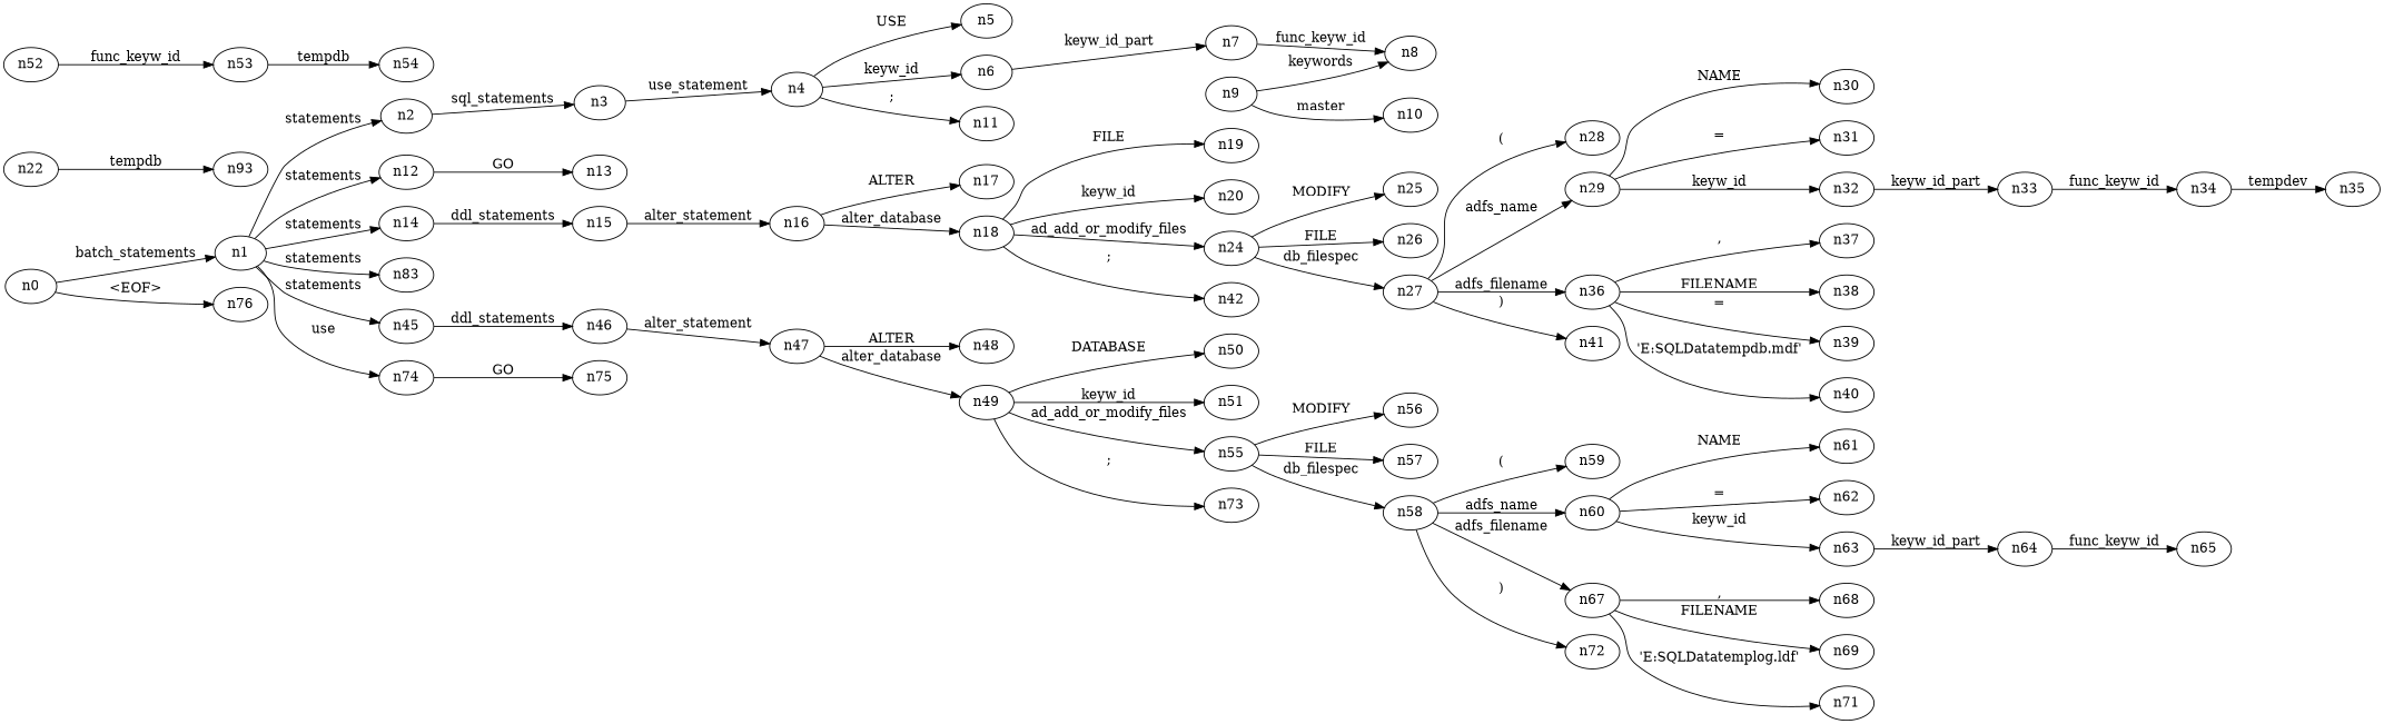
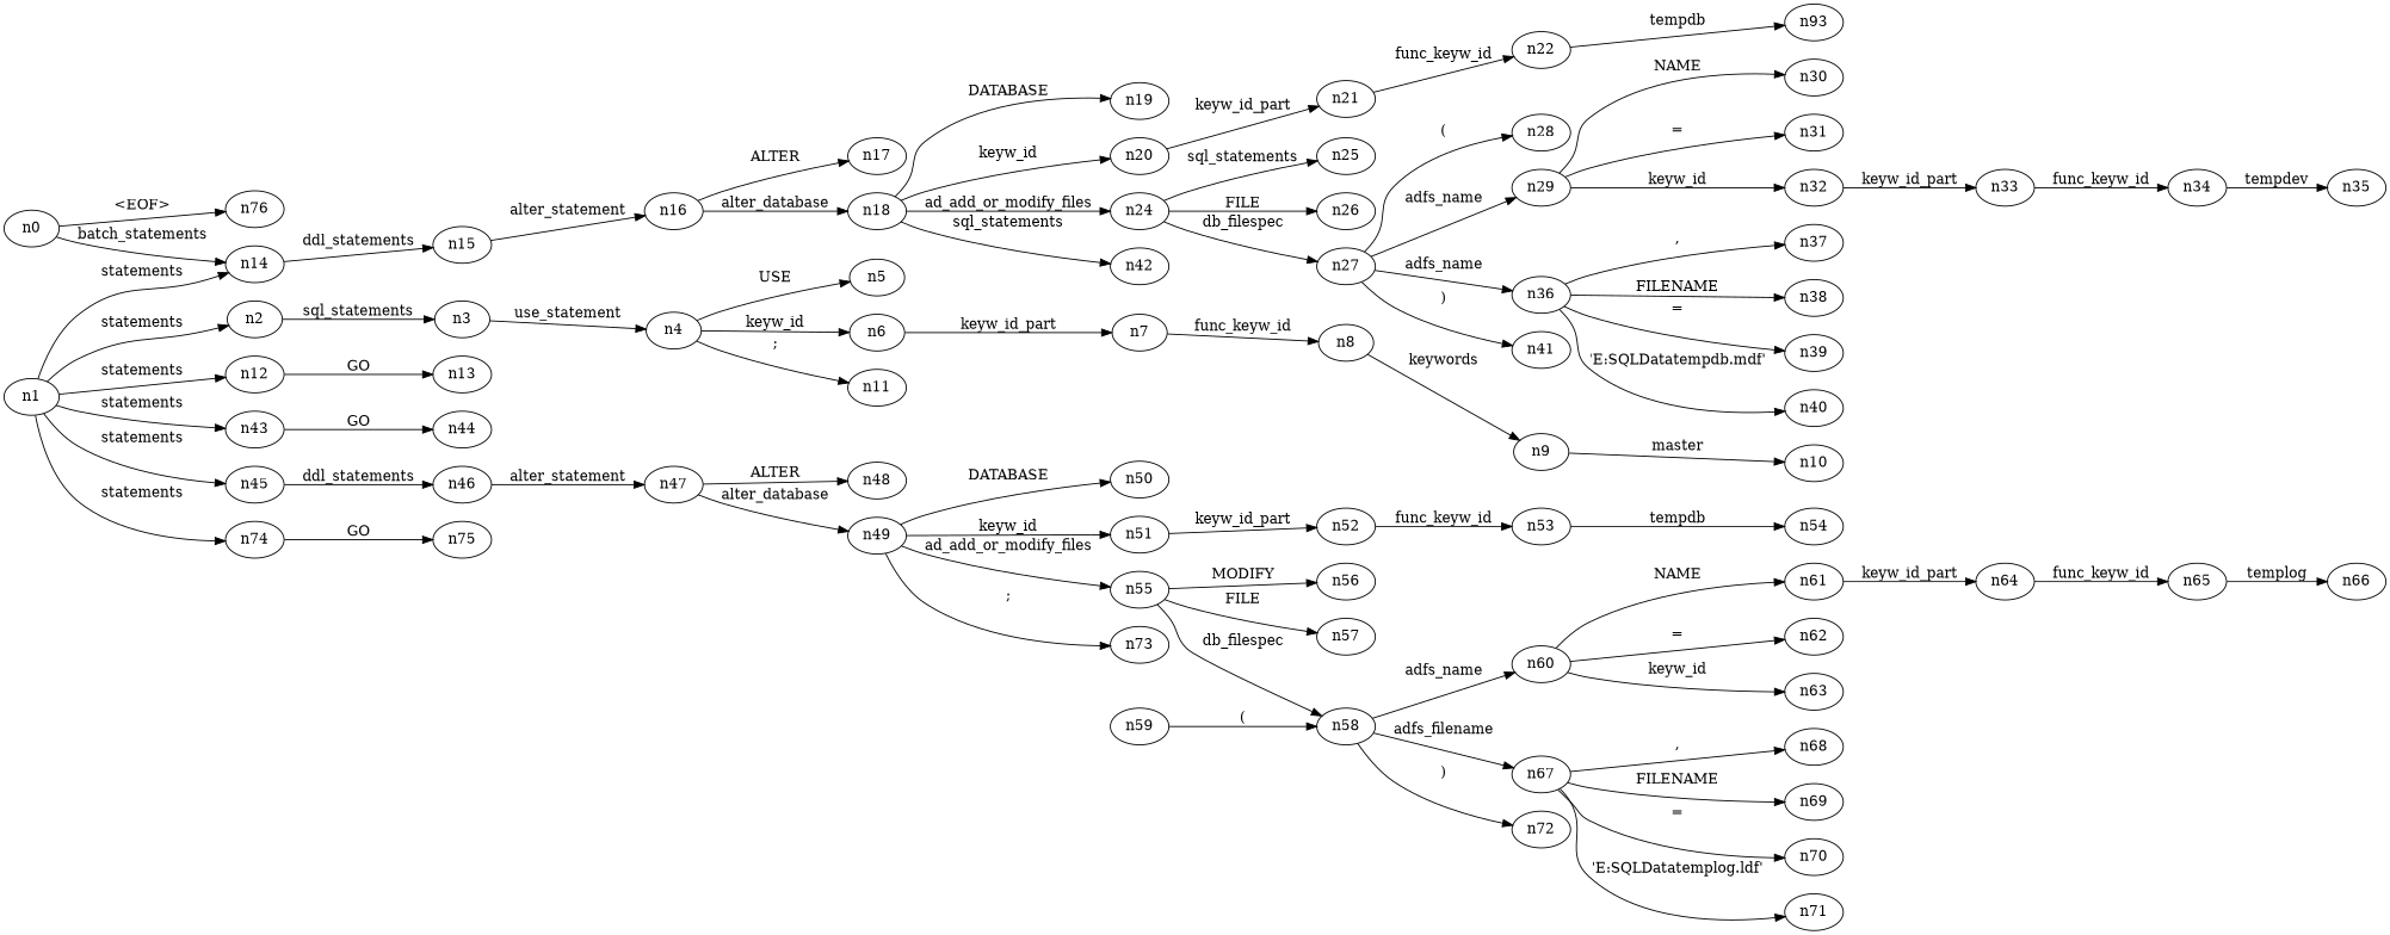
  digraph {
    rankdir=LR
    n0
    n1
    n76
    n2
    n12
    n14
-   n43 [label=n83]
+   n43
    n45
    n74
    n3
    n13
    n15
+   n44
    n46
    n75
    n4
    n5
    n6
    n11
    n7
    n8
    n9
    n10
    n16
    n17
    n18
    n19
    n20
    n24
    n42
+   n21
    n25
    n26
    n27
    n22
    n23 [label=n93]
    n28
    n29
    n36
    n41
    n30
    n31
    n32
    n37
    n38
    n39
    n40
    n33
    n34
    n35
    n47
    n48
    n49
    n50
    n51
    n55
    n73
    n52
    n56
    n57
    n58
    n53
    n54
    n59
    n60
    n67
    n72
    n61
    n62
    n63
    n68
    n69
+   n70
    n71
    n64
    n65
-   n0 -> n1 [label=batch_statements]
+   n66
+   n0 -> n14 [label=batch_statements]
    n0 -> n76 [label="<EOF>"]
    n1 -> n2 [label=statements]
    n1 -> n12 [label=statements]
    n1 -> n14 [label=statements]
    n1 -> n43 [label=statements]
    n1 -> n45 [label=statements]
-   n1 -> n74 [label=use]
+   n1 -> n74 [label=statements]
    n2 -> n3 [label=sql_statements]
    n12 -> n13 [label=GO]
    n14 -> n15 [label=ddl_statements]
+   n43 -> n44 [label=GO]
    n45 -> n46 [label=ddl_statements]
    n74 -> n75 [label=GO]
    n3 -> n4 [label=use_statement]
    n15 -> n16 [label=alter_statement]
    n46 -> n47 [label=alter_statement]
    n4 -> n5 [label=USE]
    n4 -> n6 [label=keyw_id]
    n4 -> n11 [label=";"]
    n6 -> n7 [label=keyw_id_part]
    n7 -> n8 [label=func_keyw_id]
-   n9 -> n8 [label=keywords]
+   n8 -> n9 [label=keywords]
    n9 -> n10 [label=master]
    n16 -> n17 [label=ALTER]
    n16 -> n18 [label=alter_database]
-   n18 -> n19 [label=FILE]
+   n18 -> n19 [label=DATABASE]
    n18 -> n20 [label=keyw_id]
    n18 -> n24 [label=ad_add_or_modify_files]
-   n18 -> n42 [label=";"]
-   n24 -> n25 [label=MODIFY]
+   n18 -> n42 [label=sql_statements]
+   n20 -> n21 [label=keyw_id_part]
+   n24 -> n25 [label=sql_statements]
    n24 -> n26 [label=FILE]
    n24 -> n27 [label=db_filespec]
+   n21 -> n22 [label=func_keyw_id]
    n27 -> n28 [label="("]
    n27 -> n29 [label=adfs_name]
-   n27 -> n36 [label=adfs_filename]
+   n27 -> n36 [label=adfs_name]
    n27 -> n41 [label=")"]
    n22 -> n23 [label=tempdb]
    n29 -> n30 [label=NAME]
    n29 -> n31 [label="="]
    n29 -> n32 [label=keyw_id]
    n36 -> n37 [label=","]
    n36 -> n38 [label=FILENAME]
    n36 -> n39 [label="="]
    n36 -> n40 [label="'E:\SQLData\tempdb.mdf'"]
    n32 -> n33 [label=keyw_id_part]
    n33 -> n34 [label=func_keyw_id]
    n34 -> n35 [label=tempdev]
    n47 -> n48 [label=ALTER]
    n47 -> n49 [label=alter_database]
    n49 -> n50 [label=DATABASE]
    n49 -> n51 [label=keyw_id]
    n49 -> n55 [label=ad_add_or_modify_files]
    n49 -> n73 [label=";"]
+   n51 -> n52 [label=keyw_id_part]
    n55 -> n56 [label=MODIFY]
    n55 -> n57 [label=FILE]
    n55 -> n58 [label=db_filespec]
    n52 -> n53 [label=func_keyw_id]
-   n58 -> n59 [label="("]
+   n59 -> n58 [label="("]
    n58 -> n60 [label=adfs_name]
    n58 -> n67 [label=adfs_filename]
    n58 -> n72 [label=")"]
    n53 -> n54 [label=tempdb]
    n60 -> n61 [label=NAME]
    n60 -> n62 [label="="]
    n60 -> n63 [label=keyw_id]
    n67 -> n68 [label=","]
    n67 -> n69 [label=FILENAME]
+   n67 -> n70 [label="="]
    n67 -> n71 [label="'E:\SQLData\templog.ldf'"]
-   n63 -> n64 [label=keyw_id_part]
+   n61 -> n64 [label=keyw_id_part]
    n64 -> n65 [label=func_keyw_id]
+   n65 -> n66 [label=templog]
  }
